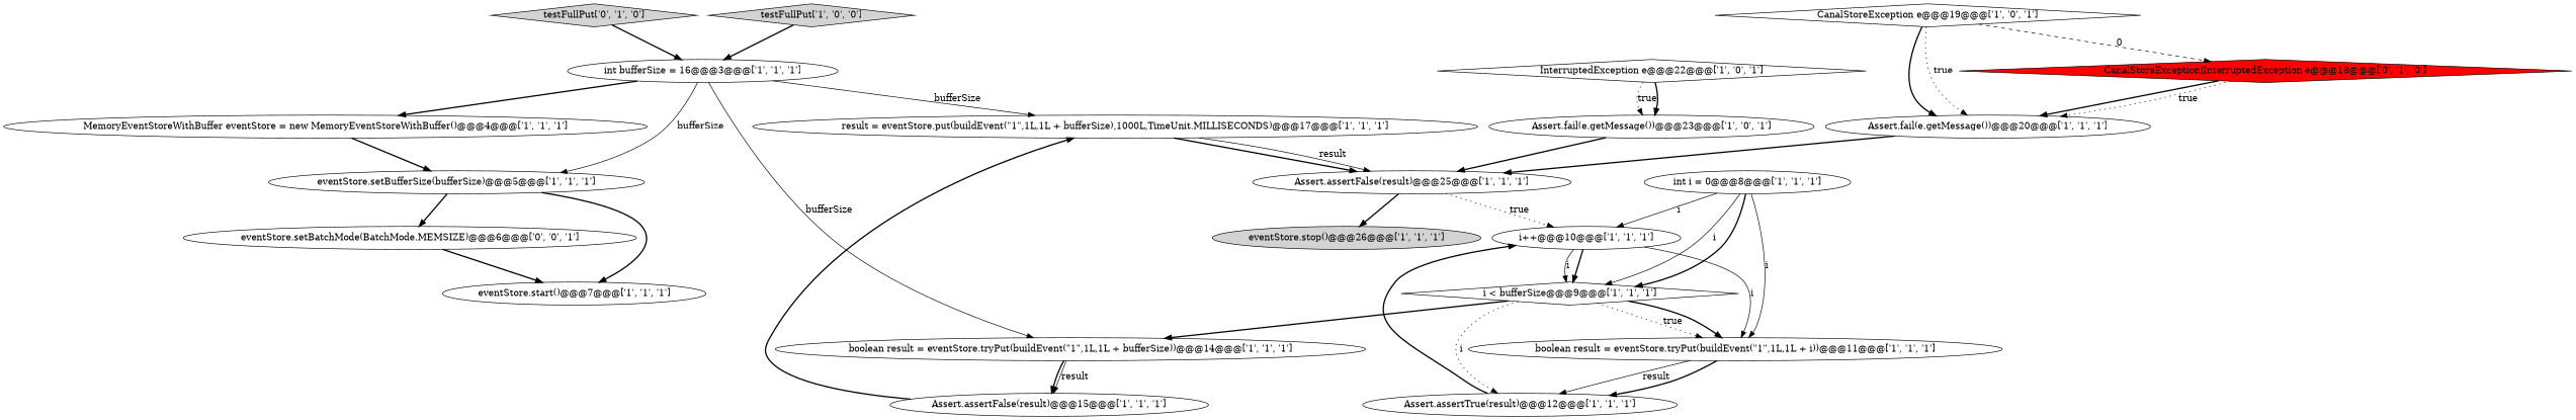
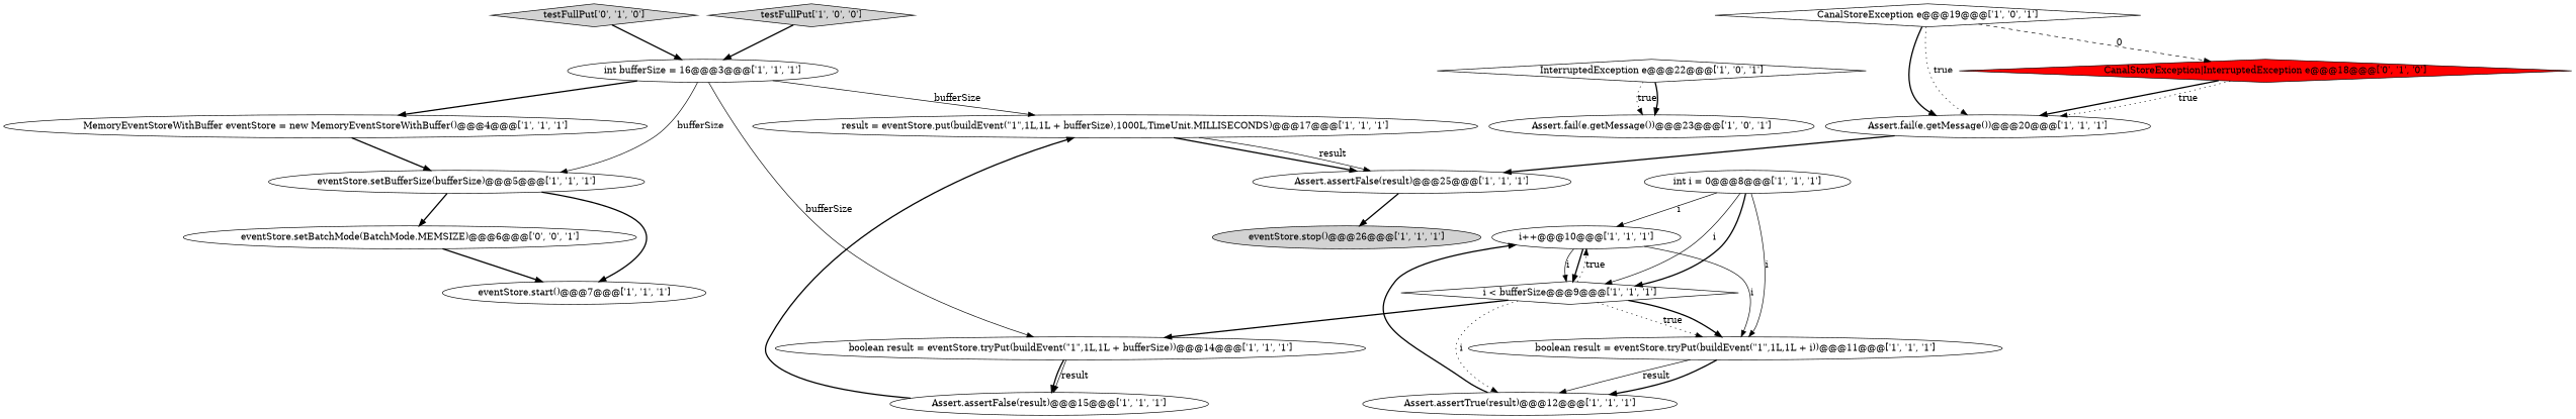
  digraph {
    node [fillcolor=white shape=ellipse style=filled]
    edge [style=bold]
    n1 [label="result = eventStore.put(buildEvent(\"1\",1L,1L + bufferSize),1000L,TimeUnit.MILLISECONDS)@@@17@@@['1', '1', '1']"]
    n2 [label="Assert.assertFalse(result)@@@25@@@['1', '1', '1']"]
    n3 [fillcolor=lightgray label="eventStore.stop()@@@26@@@['1', '1', '1']"]
    n4 [label="eventStore.setBufferSize(bufferSize)@@@5@@@['1', '1', '1']"]
    n5 [label="eventStore.setBatchMode(BatchMode.MEMSIZE)@@@6@@@['0', '0', '1']"]
    n6 [label="eventStore.start()@@@7@@@['1', '1', '1']"]
    n7 [label="InterruptedException e@@@22@@@['1', '0', '1']" shape=diamond]
    n8 [label="Assert.fail(e.getMessage())@@@23@@@['1', '0', '1']"]
    n9 [label="MemoryEventStoreWithBuffer eventStore = new MemoryEventStoreWithBuffer()@@@4@@@['1', '1', '1']"]
    n10 [label="CanalStoreException e@@@19@@@['1', '0', '1']" shape=diamond]
    n11 [label="Assert.fail(e.getMessage())@@@20@@@['1', '1', '1']"]
    n12 [fillcolor=red label="CanalStoreException|InterruptedException e@@@18@@@['0', '1', '0']" shape=diamond]
    n13 [label="Assert.assertTrue(result)@@@12@@@['1', '1', '1']"]
    n14 [label="i++@@@10@@@['1', '1', '1']"]
    n15 [label="boolean result = eventStore.tryPut(buildEvent(\"1\",1L,1L + i))@@@11@@@['1', '1', '1']"]
    n16 [label="i < bufferSize@@@9@@@['1', '1', '1']" shape=diamond]
    n17 [label="int i = 0@@@8@@@['1', '1', '1']"]
    n18 [label="boolean result = eventStore.tryPut(buildEvent(\"1\",1L,1L + bufferSize))@@@14@@@['1', '1', '1']"]
    n19 [label="Assert.assertFalse(result)@@@15@@@['1', '1', '1']"]
    n20 [label="int bufferSize = 16@@@3@@@['1', '1', '1']"]
    n21 [fillcolor=lightgray label="testFullPut['1', '0', '0']" shape=diamond]
    n22 [fillcolor=lightgray label="testFullPut['0', '1', '0']" shape=diamond]
    n1 -> n2
    n1 -> n2 [label=result style=solid]
    n2 -> n3
    n4 -> n5
    n4 -> n6
    n5 -> n6
    n7 -> n8 [label=true style=dotted]
    n7 -> n8
-   n8 -> n2
    n9 -> n4
    n10 -> n11
    n10 -> n11 [label=true style=dotted]
    n10 -> n12 [label=0 style=dashed]
    n11 -> n2
    n12 -> n11
    n12 -> n11 [label=true style=dotted]
    n13 -> n14
    n14 -> n15 [label=i style=solid]
    n14 -> n16 [label=i style=solid]
    n14 -> n16
    n15 -> n13 [label=result style=solid]
    n15 -> n13
    n16 -> n13 [label=i style=dotted]
-   n2 -> n14 [label=true style=dotted]
+   n16 -> n14 [label=true style=dotted]
    n16 -> n15 [label=true style=dotted]
    n16 -> n15
    n16 -> n18
    n17 -> n14 [label=i style=solid]
    n17 -> n15 [label=i style=solid]
    n17 -> n16 [label=i style=solid]
    n17 -> n16
    n18 -> n19
    n18 -> n19 [label=result style=solid]
    n19 -> n1
    n20 -> n1 [label=bufferSize style=solid]
    n20 -> n4 [label=bufferSize style=solid]
    n20 -> n9
    n20 -> n18 [label=bufferSize style=solid]
    n21 -> n20
    n22 -> n20
  }
